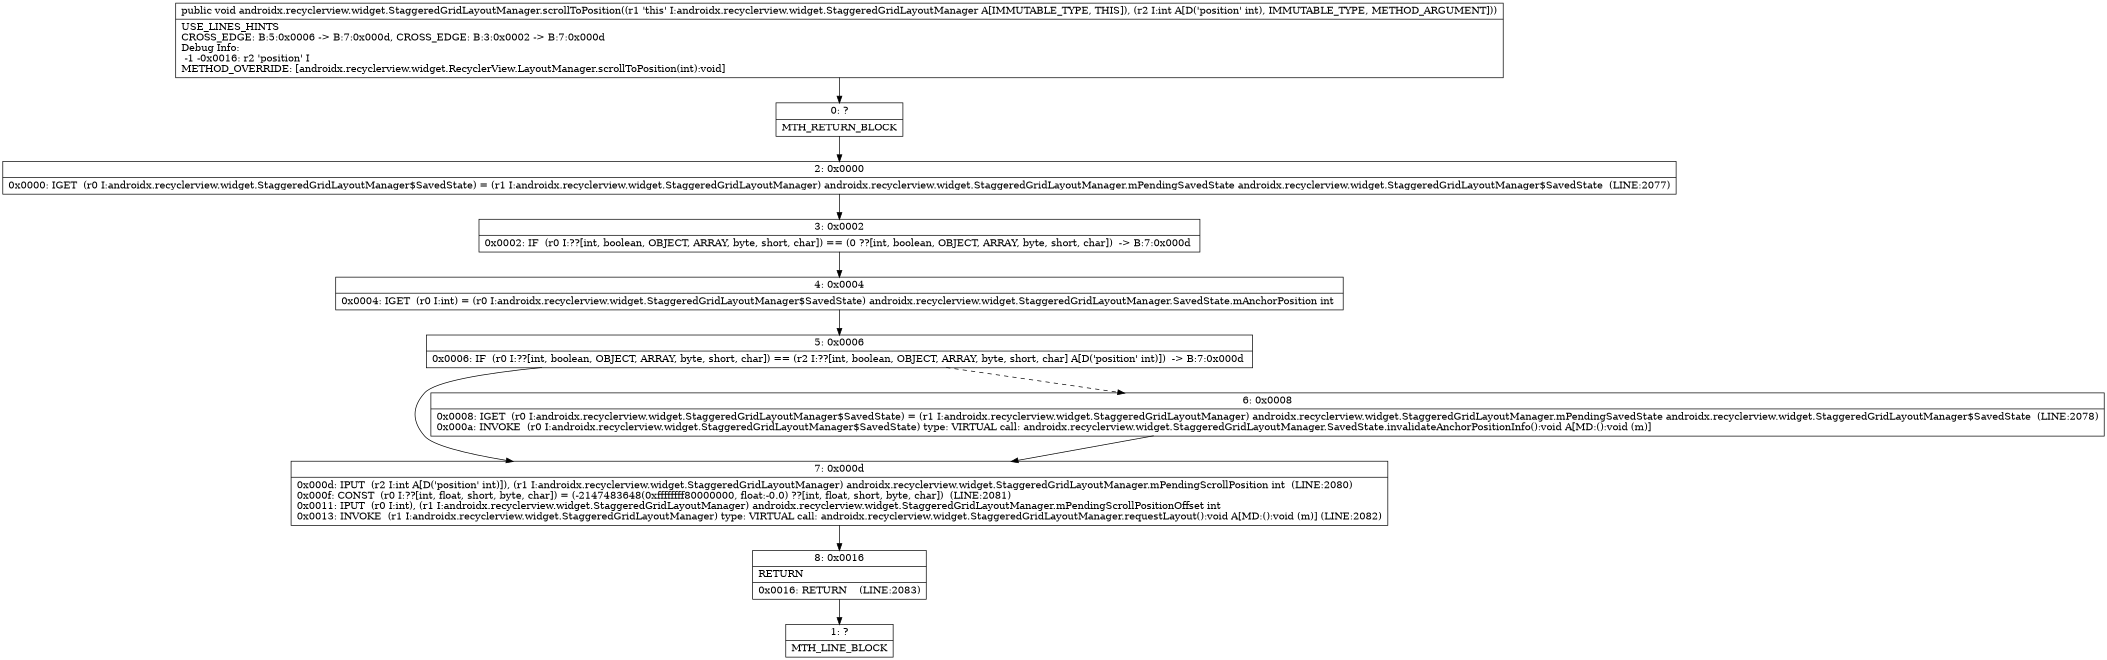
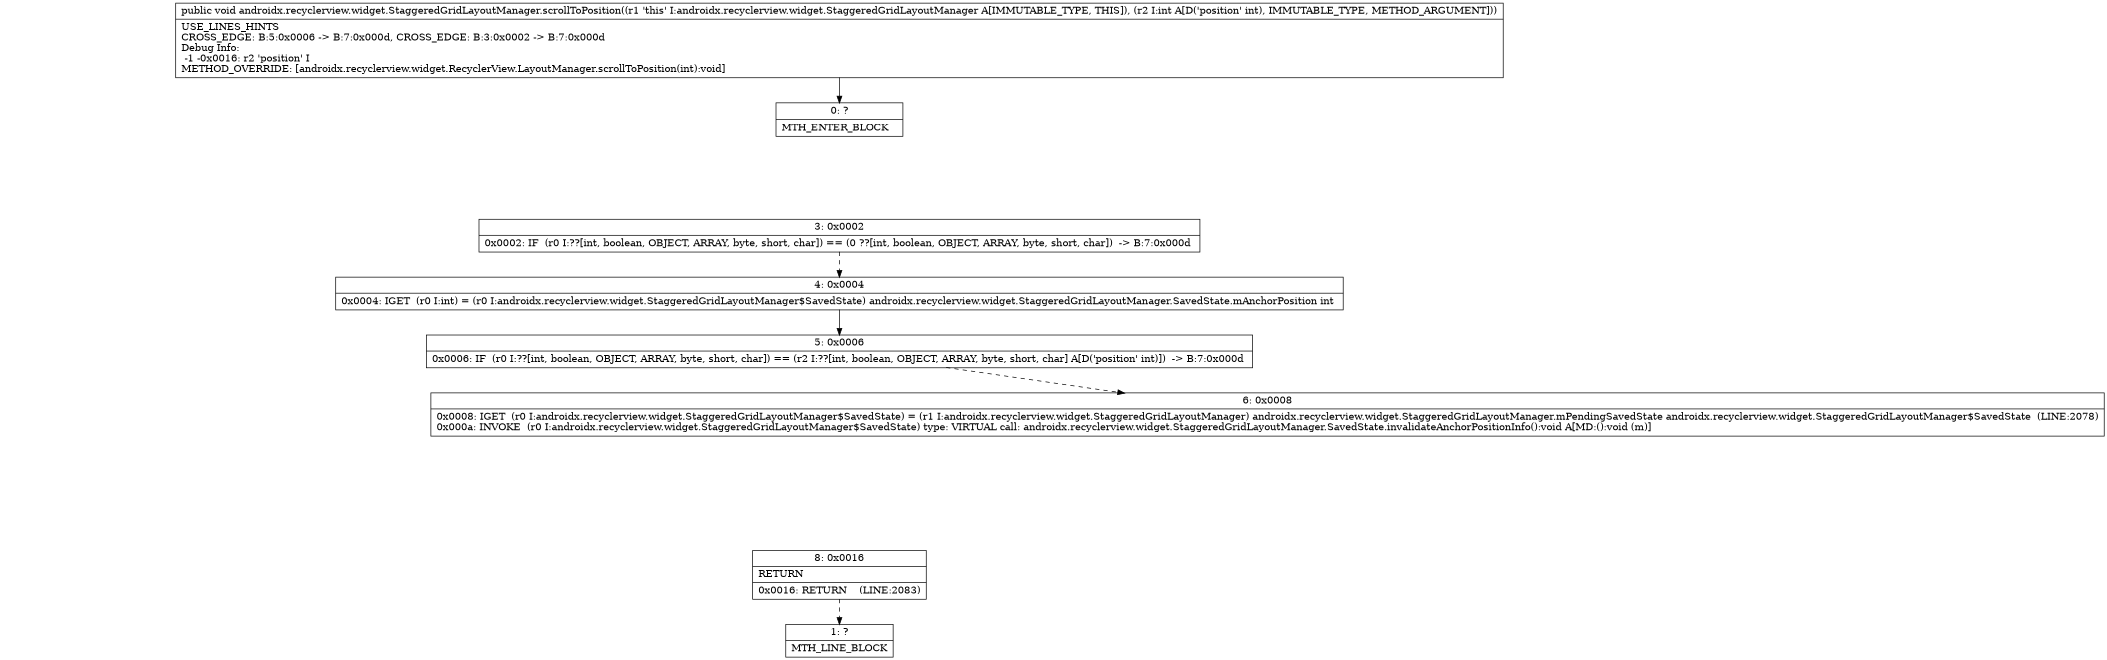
  digraph {
    node [shape=record]
-   n1 [label="{0\:\ ?|MTH_RETURN_BLOCK\l}"]
-   n2 [label="{2\:\ 0x0000|0x0000: IGET  (r0 I:androidx.recyclerview.widget.StaggeredGridLayoutManager$SavedState) = (r1 I:androidx.recyclerview.widget.StaggeredGridLayoutManager) androidx.recyclerview.widget.StaggeredGridLayoutManager.mPendingSavedState androidx.recyclerview.widget.StaggeredGridLayoutManager$SavedState  (LINE:2077)\l}"]
+   n1 [label="{0\:\ ?|MTH_ENTER_BLOCK\l}"]
    n3 [label="{3\:\ 0x0002|0x0002: IF  (r0 I:??[int, boolean, OBJECT, ARRAY, byte, short, char]) == (0 ??[int, boolean, OBJECT, ARRAY, byte, short, char])  \-\> B:7:0x000d \l}"]
    n4 [label="{4\:\ 0x0004|0x0004: IGET  (r0 I:int) = (r0 I:androidx.recyclerview.widget.StaggeredGridLayoutManager$SavedState) androidx.recyclerview.widget.StaggeredGridLayoutManager.SavedState.mAnchorPosition int \l}"]
    n5 [label="{5\:\ 0x0006|0x0006: IF  (r0 I:??[int, boolean, OBJECT, ARRAY, byte, short, char]) == (r2 I:??[int, boolean, OBJECT, ARRAY, byte, short, char] A[D('position' int)])  \-\> B:7:0x000d \l}"]
-   n6 [label="{7\:\ 0x000d|0x000d: IPUT  (r2 I:int A[D('position' int)]), (r1 I:androidx.recyclerview.widget.StaggeredGridLayoutManager) androidx.recyclerview.widget.StaggeredGridLayoutManager.mPendingScrollPosition int  (LINE:2080)\l0x000f: CONST  (r0 I:??[int, float, short, byte, char]) = (\-2147483648(0xffffffff80000000, float:\-0.0) ??[int, float, short, byte, char])  (LINE:2081)\l0x0011: IPUT  (r0 I:int), (r1 I:androidx.recyclerview.widget.StaggeredGridLayoutManager) androidx.recyclerview.widget.StaggeredGridLayoutManager.mPendingScrollPositionOffset int \l0x0013: INVOKE  (r1 I:androidx.recyclerview.widget.StaggeredGridLayoutManager) type: VIRTUAL call: androidx.recyclerview.widget.StaggeredGridLayoutManager.requestLayout():void A[MD:():void (m)] (LINE:2082)\l}"]
    n7 [label="{8\:\ 0x0016|RETURN\l|0x0016: RETURN    (LINE:2083)\l}"]
    n8 [label="{6\:\ 0x0008|0x0008: IGET  (r0 I:androidx.recyclerview.widget.StaggeredGridLayoutManager$SavedState) = (r1 I:androidx.recyclerview.widget.StaggeredGridLayoutManager) androidx.recyclerview.widget.StaggeredGridLayoutManager.mPendingSavedState androidx.recyclerview.widget.StaggeredGridLayoutManager$SavedState  (LINE:2078)\l0x000a: INVOKE  (r0 I:androidx.recyclerview.widget.StaggeredGridLayoutManager$SavedState) type: VIRTUAL call: androidx.recyclerview.widget.StaggeredGridLayoutManager.SavedState.invalidateAnchorPositionInfo():void A[MD:():void (m)]\l}"]
    n9 [label="{1\:\ ?|MTH_LINE_BLOCK\l}"]
    n10 [label="{public void androidx.recyclerview.widget.StaggeredGridLayoutManager.scrollToPosition((r1 'this' I:androidx.recyclerview.widget.StaggeredGridLayoutManager A[IMMUTABLE_TYPE, THIS]), (r2 I:int A[D('position' int), IMMUTABLE_TYPE, METHOD_ARGUMENT]))  | USE_LINES_HINTS\lCROSS_EDGE: B:5:0x0006 \-\> B:7:0x000d, CROSS_EDGE: B:3:0x0002 \-\> B:7:0x000d\lDebug Info:\l  \-1 \-0x0016: r2 'position' I\lMETHOD_OVERRIDE: [androidx.recyclerview.widget.RecyclerView.LayoutManager.scrollToPosition(int):void]\l}"]
-   n1 -> n2
-   n2 -> n3
-   n3 -> n4 [style=solid]
+   n3 -> n4 [style=dashed]
    n4 -> n5
-   n5 -> n6
    n5 -> n8 [style=dashed]
-   n6 -> n7
-   n7 -> n9
-   n8 -> n6
+   n7 -> n9 [style=dashed]
    n10 -> n1
  }
